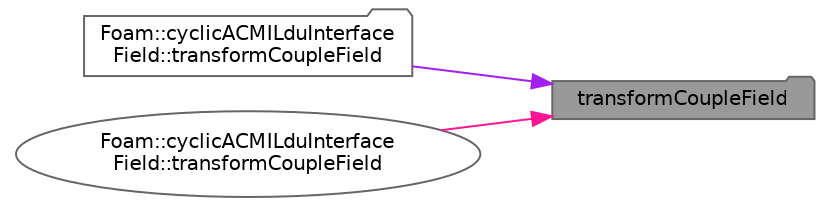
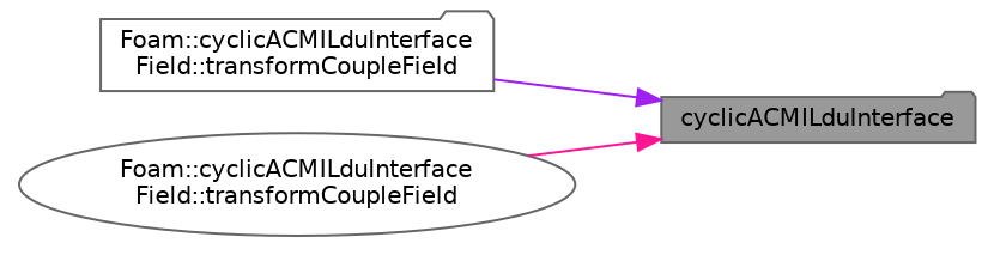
  digraph {
    rankdir=RL
    node [color=grey40 fillcolor=white fontname=Helvetica fontsize=10 shape=folder style=filled]
    edge [dir=back fontname=Helvetica fontsize=10 labelfontname=Helvetica labelfontsize=10 style=solid]
-   n1 [color=gray40 fillcolor=grey60 fontcolor=black height=0.2 label=transformCoupleField width=0.4]
+   n1 [color=gray40 fillcolor=grey60 fontcolor=black height=0.2 label=cyclicACMILduInterface width=0.4]
    n2 [height=0.2 label="Foam::cyclicACMILduInterface\lField::transformCoupleField" width=0.4]
    n3 [height=0.2 label="Foam::cyclicACMILduInterface\lField::transformCoupleField" shape=ellipse width=0.4]
    n1 -> n2 [color=purple]
    n1 -> n3 [color=deeppink]
  }
